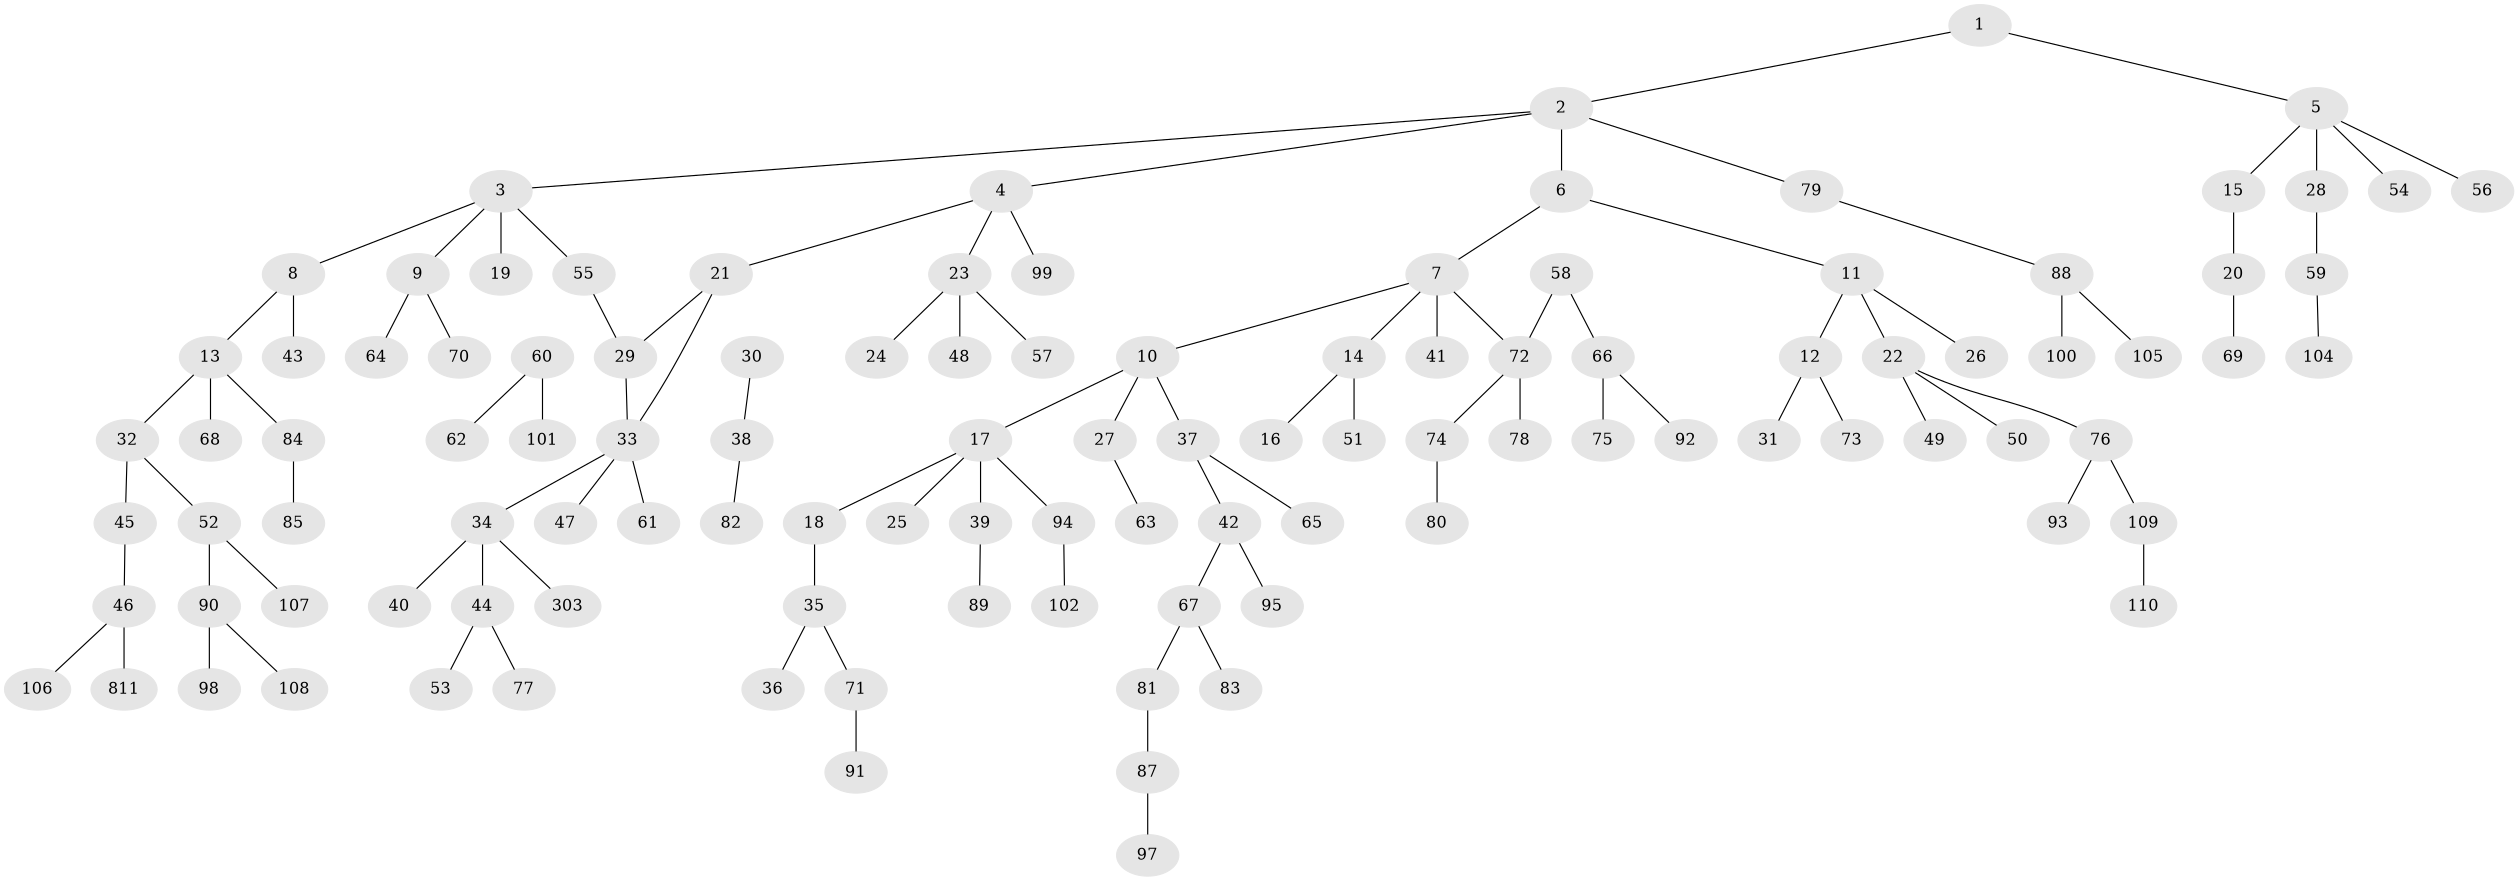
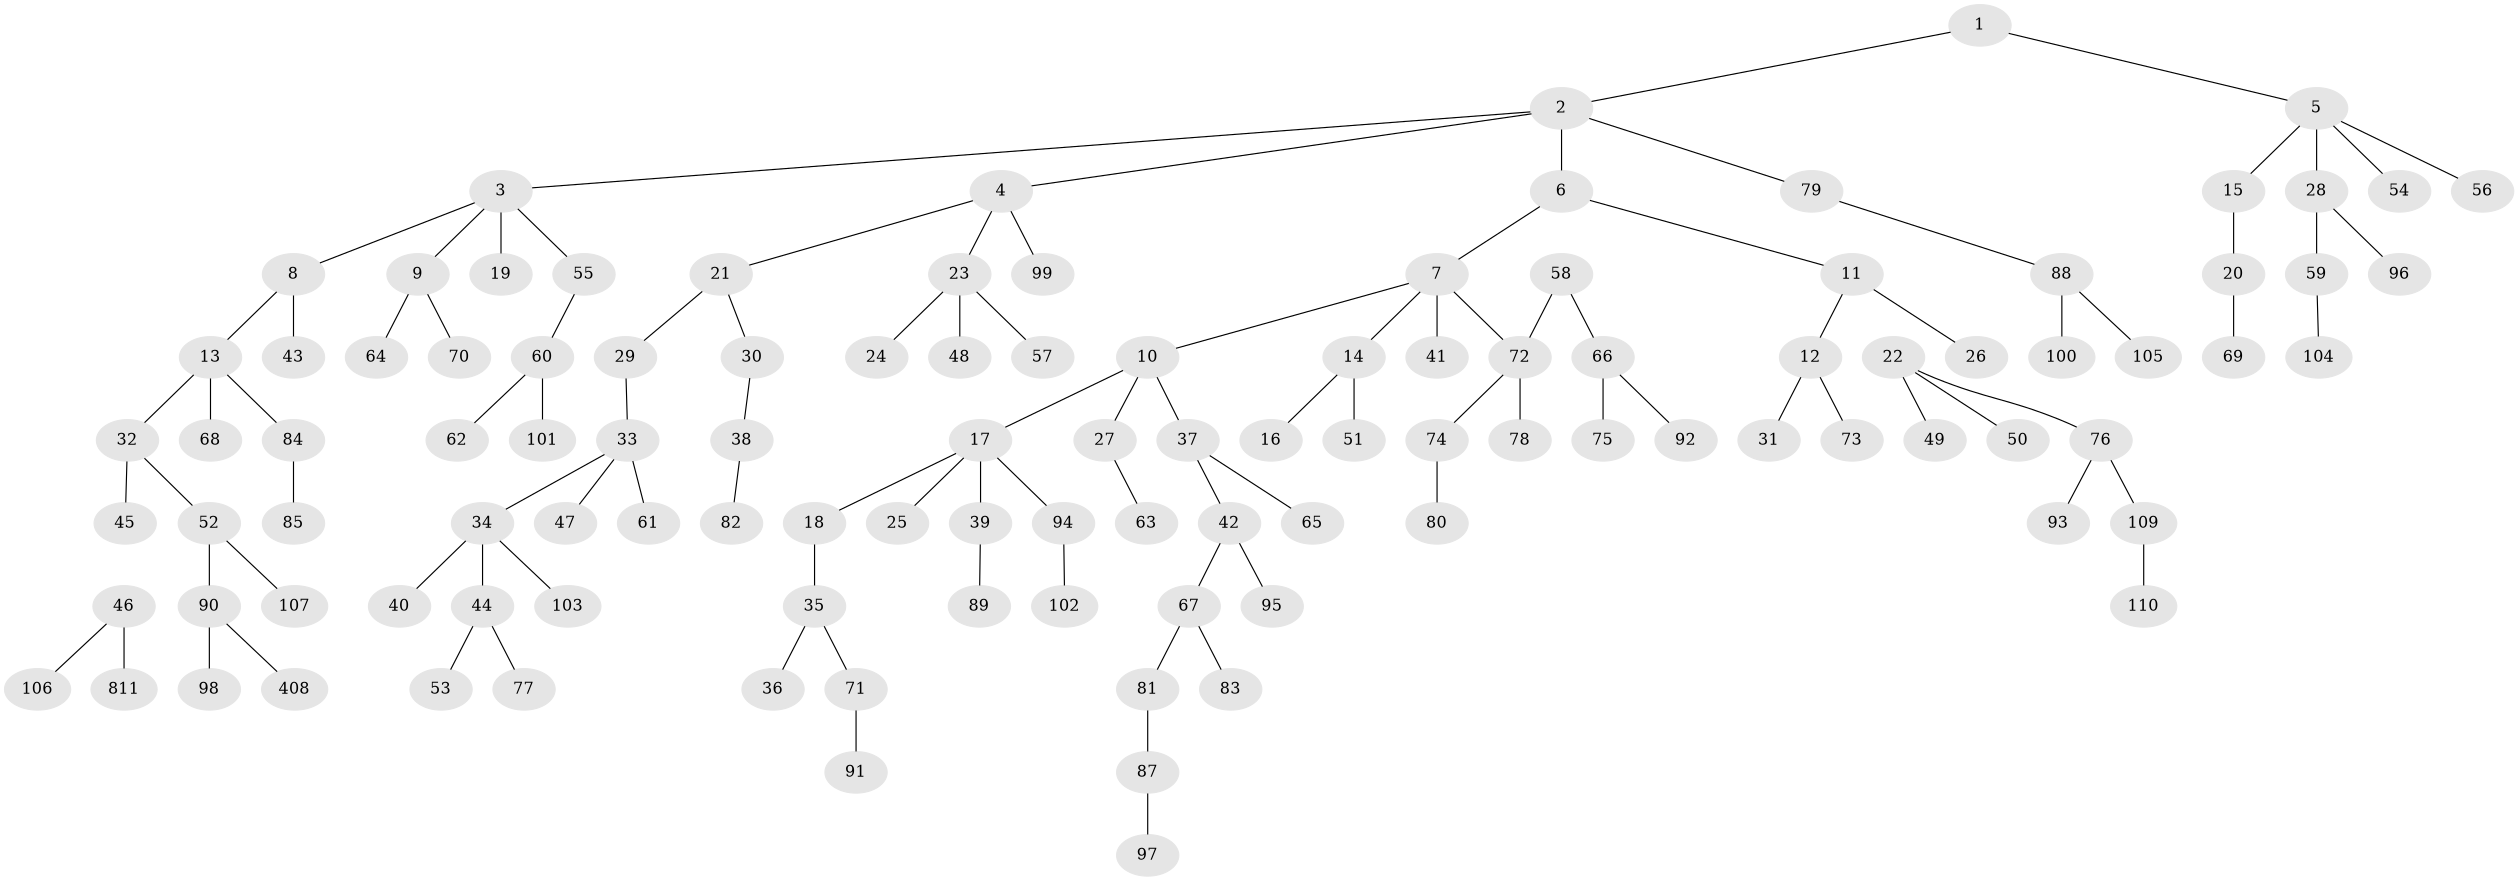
  graph {
    node [color=gray90 style=filled]
    1
    2
    5
    3
    4
    6
    79
    15
    28
    54
    56
    8
    9
    19
    55
    21
    23
    99
    7
    11
    88
    13
    43
    64
    70
    60
    29
    30
    24
    48
    57
    20
    59
+   96
    10
    14
    41
    72
    12
    22
    26
    17
    27
    37
    16
    51
    58
    66
    32
    68
    84
    18
    25
    39
    94
    63
    42
    65
    31
    73
    49
    50
    76
    45
    52
    85
    69
    35
    89
    102
    36
    71
    33
    38
    93
    109
    104
    34
    47
    61
    82
    46
    90
    107
    40
    44
-   103 [label=303]
+   103
    53
    77
    91
    67
    95
    81
    83
    106
    n96 [label=811]
    98
-   108
+   108 [label=408]
    62
    101
    75
    92
    74
    78
    87
    80
    110
    100
    105
    97
    1 -- 2
    1 -- 5
    2 -- 3
    2 -- 4
    2 -- 6
    2 -- 79
    5 -- 15
    5 -- 28
    5 -- 54
    5 -- 56
    3 -- 8
    3 -- 9
    3 -- 19
    3 -- 55
    4 -- 21
    4 -- 23
    4 -- 99
    6 -- 7
    6 -- 11
    79 -- 88
    15 -- 20
    28 -- 59
+   28 -- 96
    8 -- 13
    8 -- 43
    9 -- 64
    9 -- 70
-   55 -- 29
+   55 -- 60
    21 -- 29
-   21 -- 33
+   21 -- 30
    23 -- 24
    23 -- 48
    23 -- 57
    7 -- 10
    7 -- 14
    7 -- 41
    7 -- 72
    11 -- 12
-   11 -- 22
    11 -- 26
    88 -- 100
    88 -- 105
    13 -- 32
    13 -- 68
    13 -- 84
    60 -- 62
    60 -- 101
    29 -- 33
    30 -- 38
    20 -- 69
    59 -- 104
    10 -- 17
    10 -- 27
    10 -- 37
    14 -- 16
    14 -- 51
    72 -- 74
    72 -- 78
    12 -- 31
    12 -- 73
    22 -- 49
    22 -- 50
    22 -- 76
    17 -- 18
    17 -- 25
    17 -- 39
    17 -- 94
    27 -- 63
    37 -- 42
    37 -- 65
    58 -- 72
    58 -- 66
    66 -- 75
    66 -- 92
    32 -- 45
    32 -- 52
    84 -- 85
    18 -- 35
    39 -- 89
    94 -- 102
    42 -- 67
    42 -- 95
    76 -- 93
    76 -- 109
-   45 -- 46
    52 -- 90
    52 -- 107
    35 -- 36
    35 -- 71
    71 -- 91
    33 -- 34
    33 -- 47
    33 -- 61
    38 -- 82
    109 -- 110
    34 -- 40
    34 -- 44
    34 -- 103
    46 -- 106
    46 -- n96
    90 -- 98
    90 -- 108
    44 -- 53
    44 -- 77
    67 -- 81
    67 -- 83
    81 -- 87
    74 -- 80
    87 -- 97
  }
